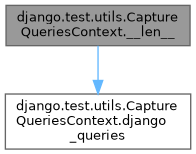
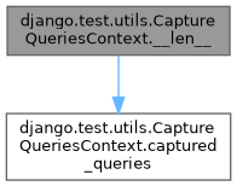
  digraph {
    rankdir=TB
    node [fontname=Helvetica fontsize=10 shape=box style=filled]
    n1 [color=gray40 fillcolor=grey60 fontcolor=black height=0.2 label="django.test.utils.Capture\lQueriesContext.__len__" width=0.4]
-   n2 [color=grey40 fillcolor=white height=0.2 label="django.test.utils.Capture\lQueriesContext.django\l_queries" width=0.4]
+   n2 [color=grey40 fillcolor=white height=0.2 label="django.test.utils.Capture\lQueriesContext.captured\l_queries" width=0.4]
    n1 -> n2 [color=steelblue1 fontname=Helvetica fontsize=10 labelfontname=Helvetica labelfontsize=10 style=solid]
  }
